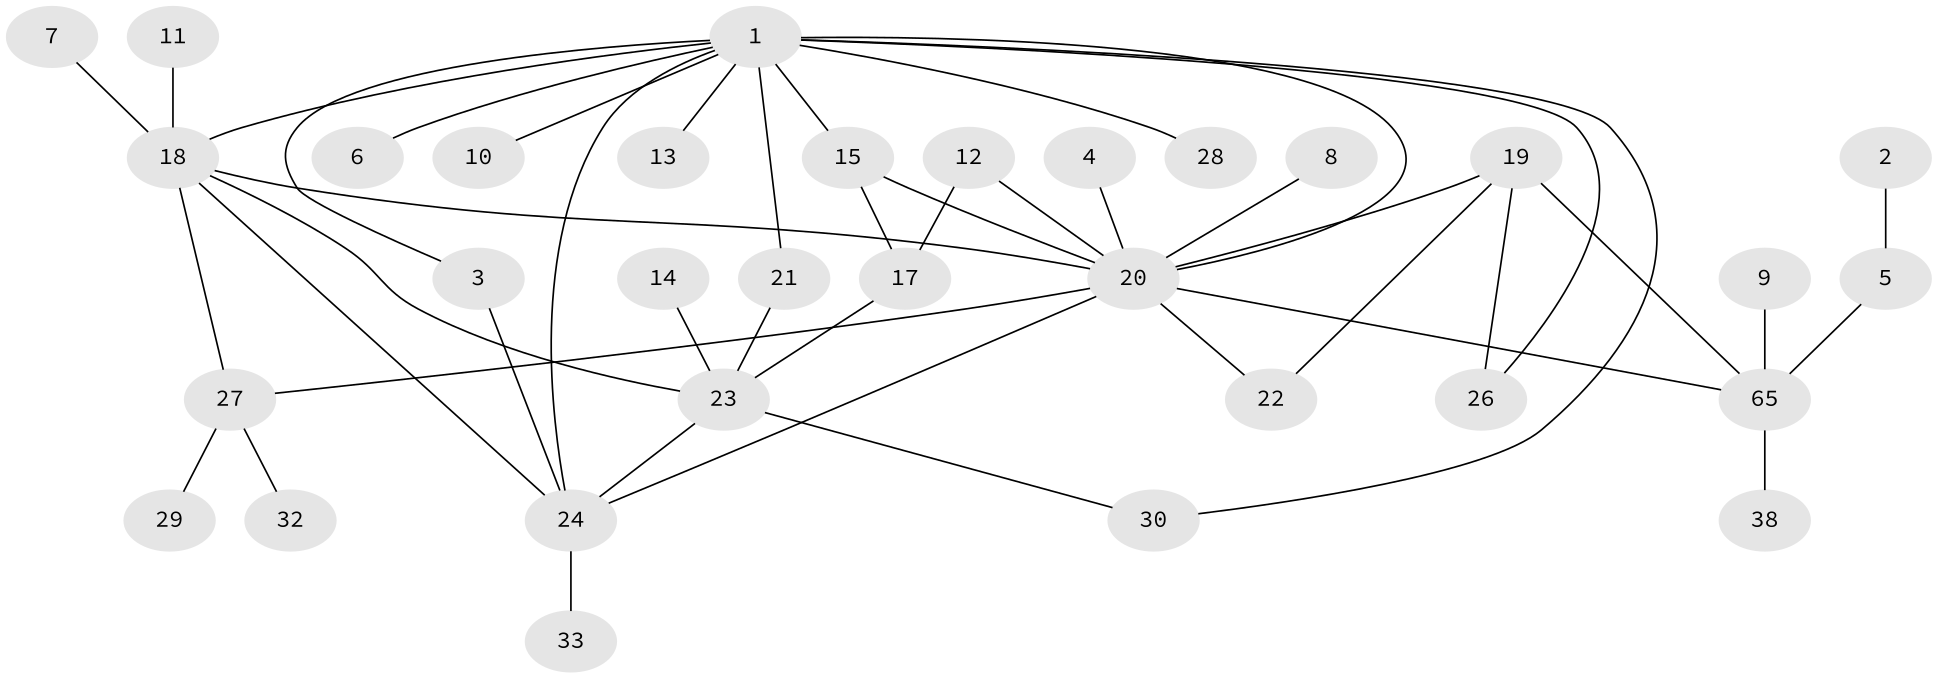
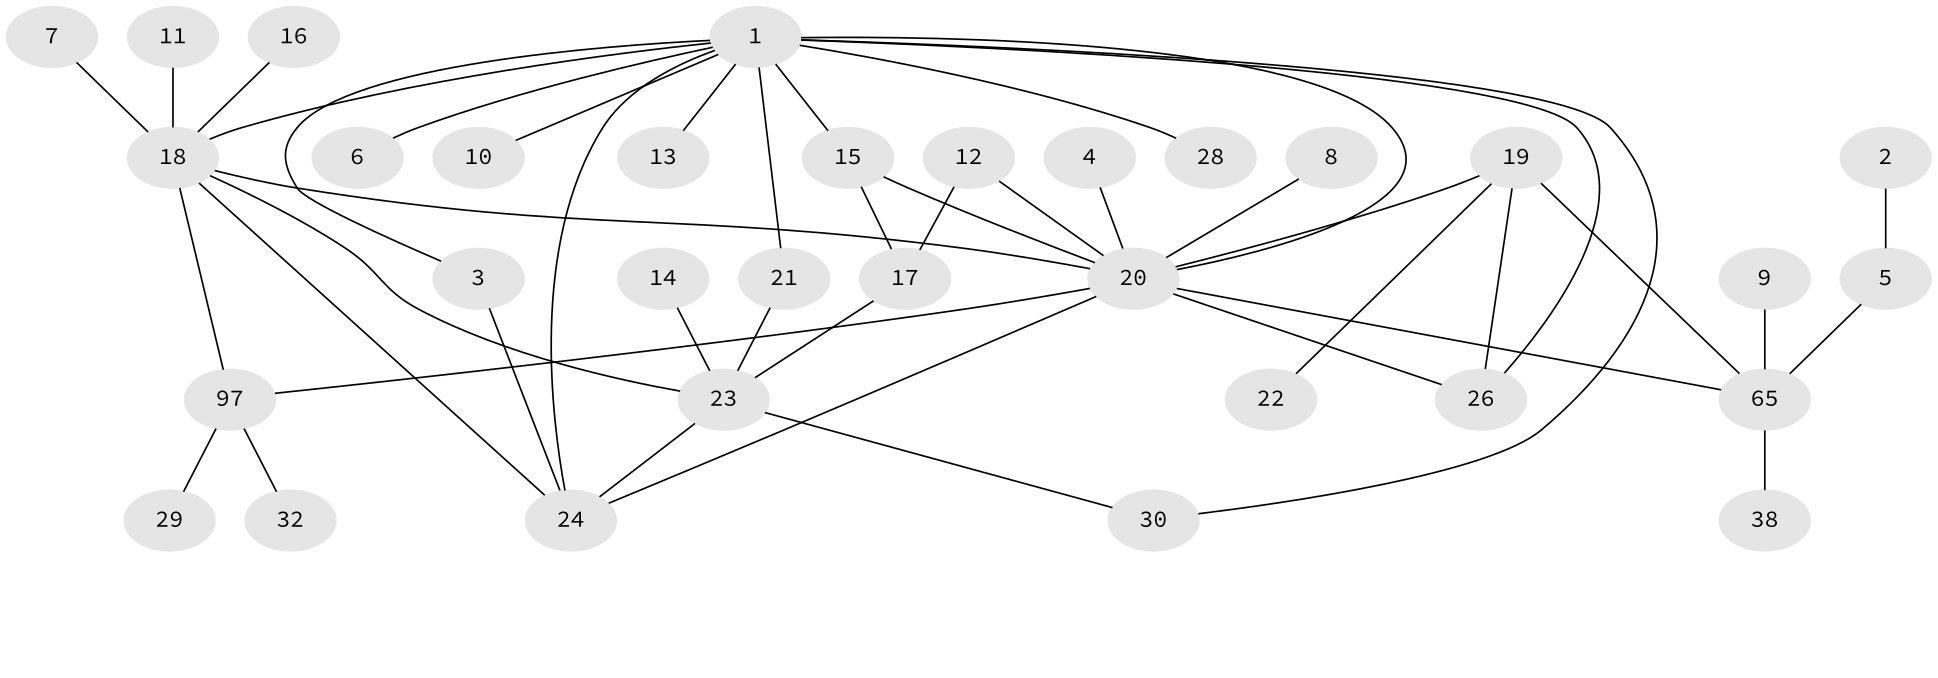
  graph {
    fontname="Source Code Pro"
    node [color=gray90 fontname="Source Code Pro" style=filled]
    edge [fontname="Source Code Pro" weight=1.0]
    1
    3
    6
    10
    13
    15
    18
    20
    21
    24
    26
    28
    30
    17
    23
-   27
+   27 [label=97]
    n17 [label=65]
-   33
    2
    5
    4
    n22 [label=38]
    7
    8
    9
    11
    12
    14
+   16
    29
    32
    19
    22
    1 -- 3
    1 -- 6
    1 -- 10
    1 -- 13
    1 -- 15
    1 -- 18
    1 -- 20 [weight=2.0]
    1 -- 21
    1 -- 24
    1 -- 26
    1 -- 28
    1 -- 30
    3 -- 24
    15 -- 20
    15 -- 17
    18 -- 20
    18 -- 24
    18 -- 23
    18 -- 27
    20 -- 24
-   20 -- 22
+   20 -- 26
    20 -- 27 [weight=2.0]
    20 -- n17
    21 -- 23
-   24 -- 33
    17 -- 23
    23 -- 24
    23 -- 30
    27 -- 29
    27 -- 32
    n17 -- n22
    2 -- 5
    5 -- n17
    4 -- 20
    7 -- 18
    8 -- 20
    9 -- n17
    11 -- 18
    12 -- 20
    12 -- 17
    14 -- 23
+   16 -- 18
    19 -- 20
    19 -- 26
    19 -- n17
    19 -- 22
  }
